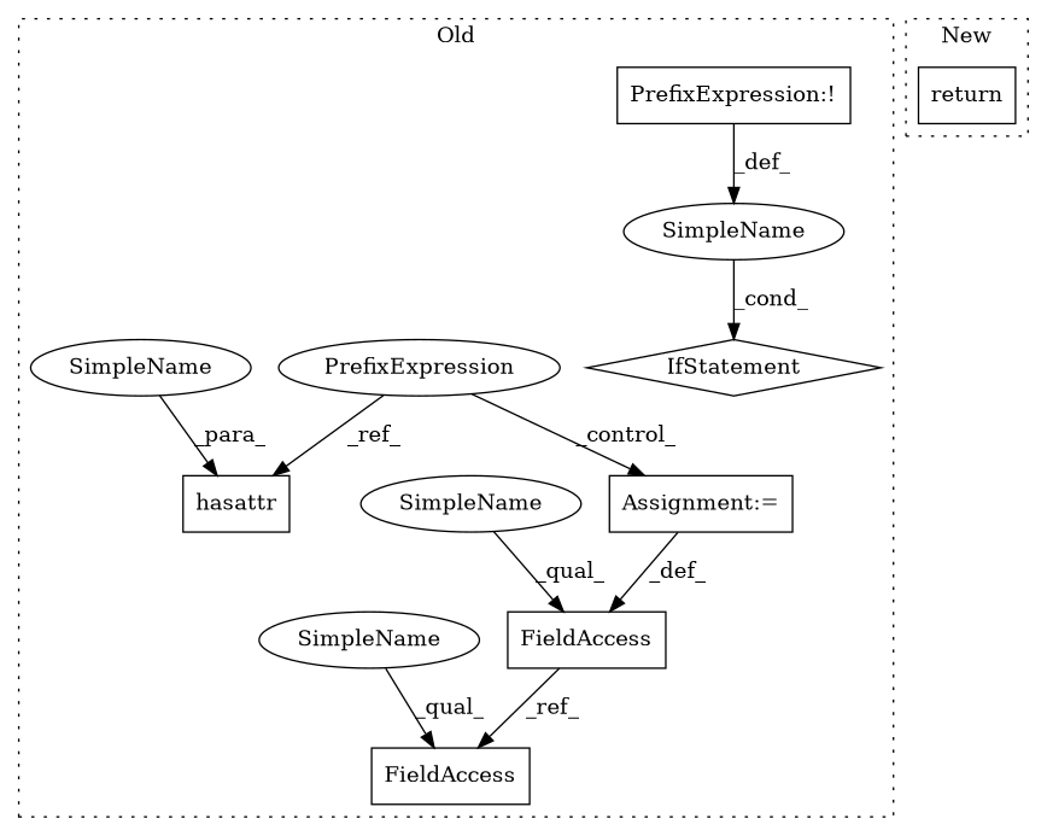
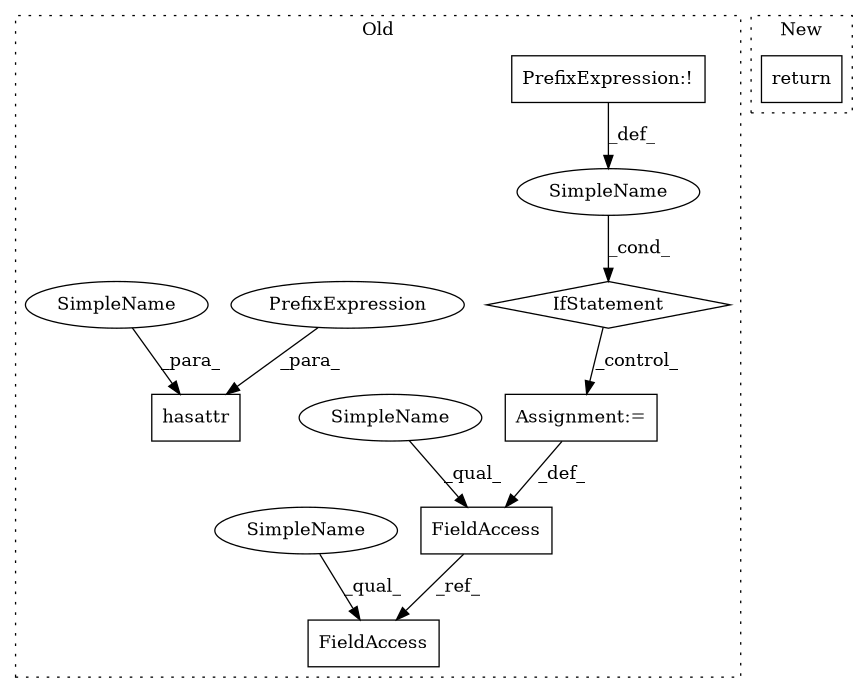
  digraph {
    node [a=42 l=4 s=10051 shape=box]
    n1 [a=32 l="8,1" label=hasattr s="9626,9660"]
    n2 [a=45 l=21 label=PrefixExpression s=9639 shape=ellipse]
    n3 [a=25 l="4,2" label=IfStatement s="9621,9661" shape=diamond]
    n4 [a=7 l=8 label="Assignment:=" s=10075]
    n5 [label=SimpleName shape=ellipse l="" s=""]
    n6 [a=22 l=24 label=FieldAccess]
    n7 [a=38 l=1 label="PrefixExpression:!" s=9625]
    n8 [a=22 l=24 label=FieldAccess s=10118]
    n9 [label=SimpleName shape=ellipse]
    n10 [label=SimpleName s=10118 shape=ellipse]
    n11 [label=SimpleName s=9634 shape=ellipse]
    n12 [a=41 l=12 label=return s=9739]
    subgraph cluster_1 {
      label=Old
      style=dotted
      n1
      n2
      n3
      n4
      n5
      n6
      n7
      n8
      n9
      n10
      n11
    }
    subgraph cluster_2 {
      label=New
      style=dotted
      n12
    }
-   n2 -> n1 [label=_ref_]
-   n2 -> n4 [label=_control_]
+   n2 -> n1 [label=_para_]
+   n3 -> n4 [label=_control_]
    n4 -> n6 [label=_def_]
    n5 -> n3 [label=_cond_]
    n6 -> n8 [label=_ref_]
    n7 -> n5 [label=_def_]
    n9 -> n6 [label=_qual_]
    n10 -> n8 [label=_qual_]
    n11 -> n1 [label=_para_]
  }
